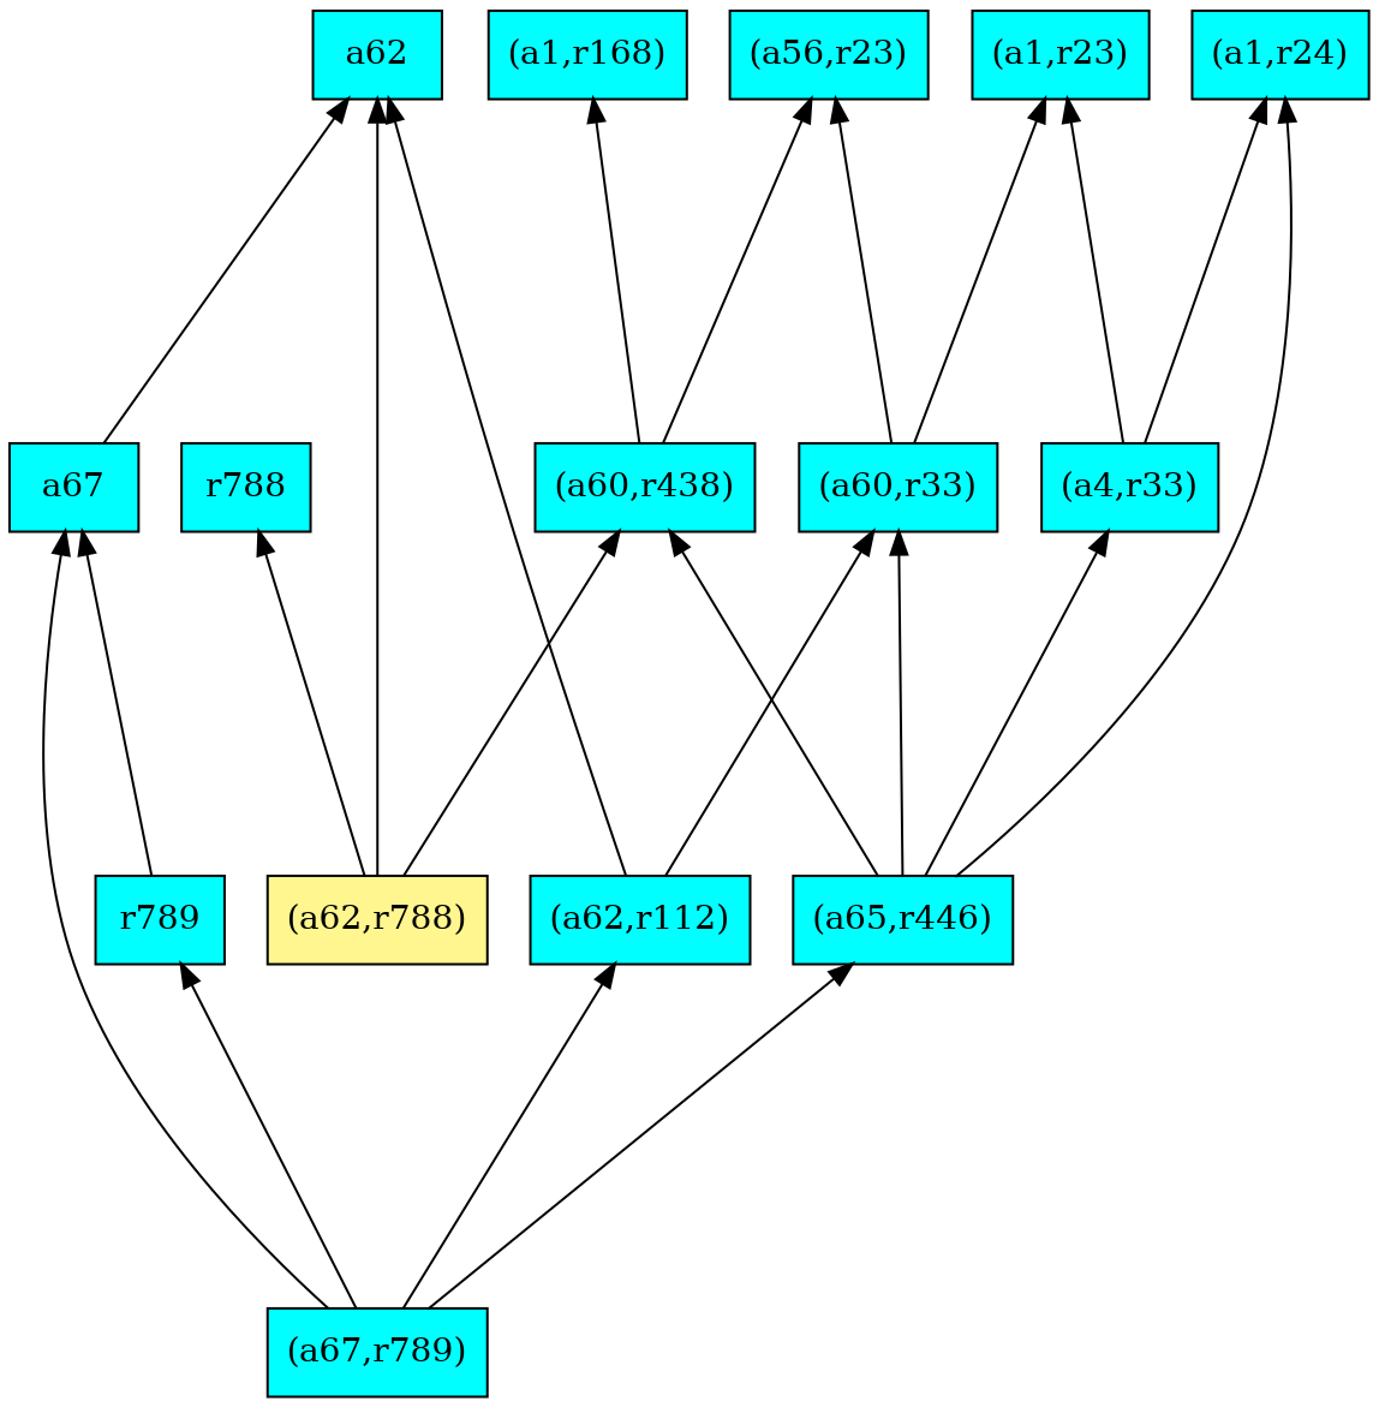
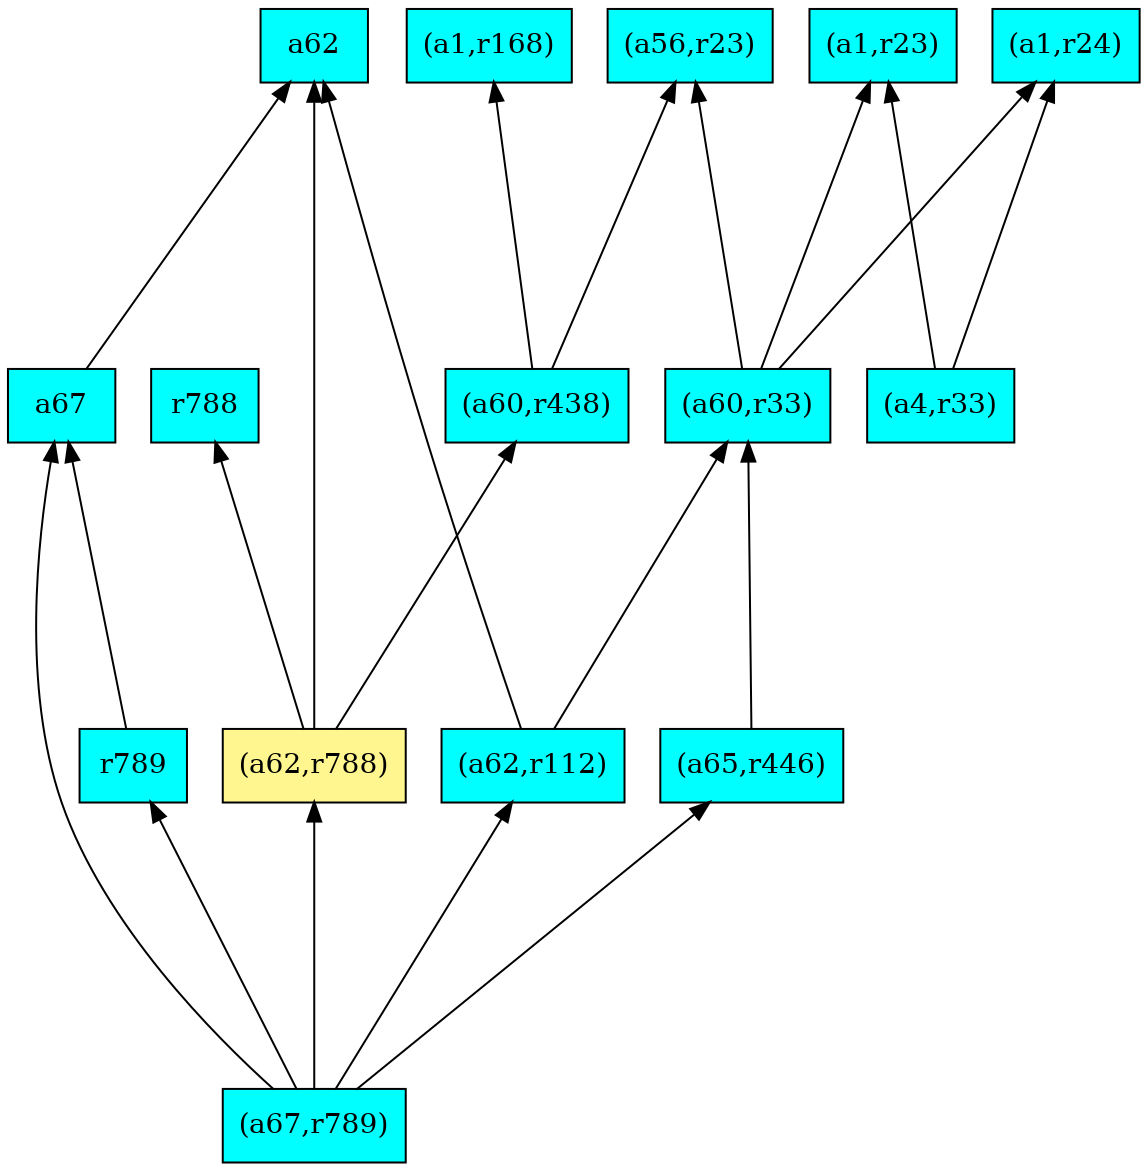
  digraph {
    rankdir=BT
    ranksep=2.0
    node [fillcolor=cyan shape=record style=filled]
    n1 [label="{(a56,r23)}"]
    n2 [label="{(a4,r33)}"]
    n3 [label="{(a1,r23)}"]
    n4 [label="{(a1,r24)}"]
    n5 [label="{(a60,r438)}"]
    n6 [label="{(a1,r168)}"]
    n7 [label="{r789}"]
    n8 [label="{a67}"]
    n9 [label="{r788}"]
    n10 [label="{a62}"]
    n11 [label="{(a62,r112)}"]
    n12 [label="{(a60,r33)}"]
    n13 [fillcolor=khaki1 label="{(a62,r788)}"]
    n14 [label="{(a65,r446)}"]
    n15 [label="{(a67,r789)}"]
    n2 -> n3
    n2 -> n4
    n5 -> n1
    n5 -> n6
    n7 -> n8
    n8 -> n10
    n11 -> n10
    n11 -> n12
    n12 -> n1
    n12 -> n3
-   n14 -> n4
+   n12 -> n4
    n13 -> n5
    n13 -> n9
    n13 -> n10
-   n14 -> n2
-   n14 -> n5
    n14 -> n12
    n15 -> n7
    n15 -> n8
    n15 -> n11
+   n15 -> n13
    n15 -> n14
  }
